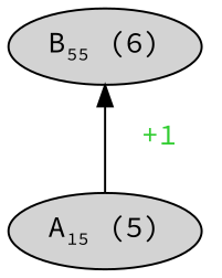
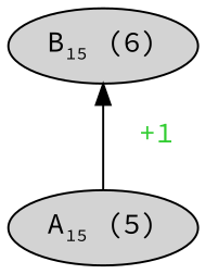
  digraph {
    rankdir=BT
    fontname="Source Code Pro"
    node [fillcolor=lightgray style=filled fontname="Source Code Pro"]
    n1 [label=<A<sub><font point-size="10">15</font></sub> (5)>]
-   n2 [label=<B<sub><font point-size="10">55</font></sub> (6)>]
+   n2 [label=<B<sub><font point-size="10">15</font></sub> (6)>]
    n1 -> n2 [label=<  <font color="limegreen">+1</font>  > fontname="Source Code Pro"]
  }
